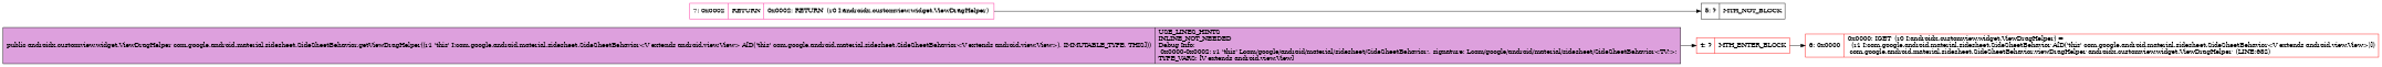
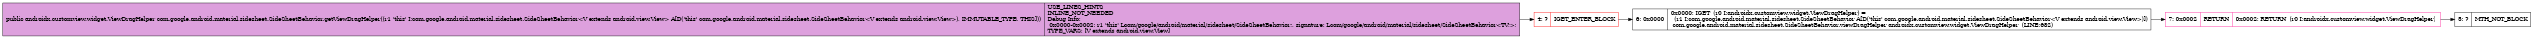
  digraph {
    rankdir=LR
    node [color=red fillcolor=white shape=record style=filled]
-   n1 [label="{4\:\ ?|MTH_ENTER_BLOCK\l}"]
-   n2 [label="{6\:\ 0x0000|0x0000: IGET  (r0 I:androidx.customview.widget.ViewDragHelper) = \l  (r1 I:com.google.android.material.sidesheet.SideSheetBehavior A[D('this' com.google.android.material.sidesheet.SideSheetBehavior\<V extends android.view.View\>)])\l com.google.android.material.sidesheet.SideSheetBehavior.viewDragHelper androidx.customview.widget.ViewDragHelper  (LINE:682)\l}"]
+   n1 [label="{4\:\ ?|IGET_ENTER_BLOCK\l}"]
+   n2 [color=black label="{6\:\ 0x0000|0x0000: IGET  (r0 I:androidx.customview.widget.ViewDragHelper) = \l  (r1 I:com.google.android.material.sidesheet.SideSheetBehavior A[D('this' com.google.android.material.sidesheet.SideSheetBehavior\<V extends android.view.View\>)])\l com.google.android.material.sidesheet.SideSheetBehavior.viewDragHelper androidx.customview.widget.ViewDragHelper  (LINE:682)\l}"]
    n3 [color=deeppink label="{7\:\ 0x0002|RETURN\l|0x0002: RETURN  (r0 I:androidx.customview.widget.ViewDragHelper) \l}"]
    n4 [color=black label="{5\:\ ?|MTH_NOT_BLOCK\l}"]
    n5 [color=black fillcolor=plum label="{public androidx.customview.widget.ViewDragHelper com.google.android.material.sidesheet.SideSheetBehavior.getViewDragHelper((r1 'this' I:com.google.android.material.sidesheet.SideSheetBehavior\<V extends android.view.View\> A[D('this' com.google.android.material.sidesheet.SideSheetBehavior\<V extends android.view.View\>), IMMUTABLE_TYPE, THIS]))  | USE_LINES_HINTS\lINLINE_NOT_NEEDED\lDebug Info:\l  0x0000\-0x0002: r1 'this' Lcom\/google\/android\/material\/sidesheet\/SideSheetBehavior;, signature: Lcom\/google\/android\/material\/sidesheet\/SideSheetBehavior\<TV;\>;\lTYPE_VARS: [V extends android.view.View]\l}"]
    n1 -> n2
+   n2 -> n3
    n3 -> n4
    n5 -> n1
  }
